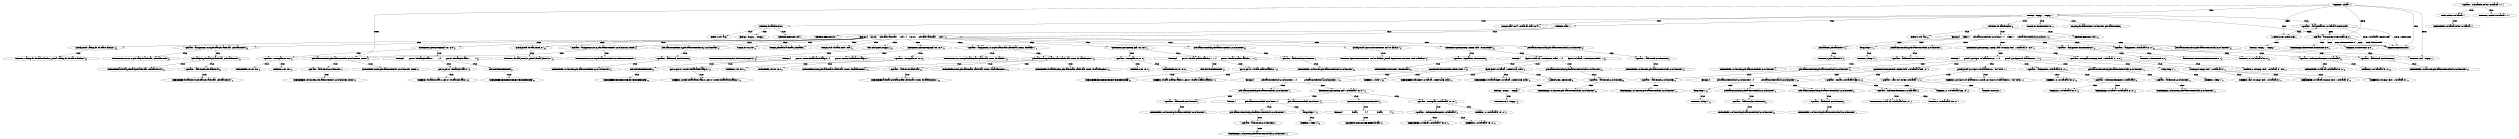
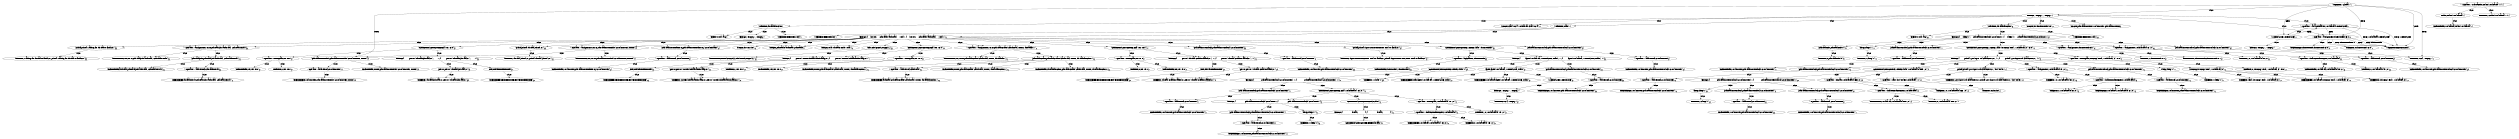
  digraph {
    n1 [label=<(METHOD,&lt;global&gt;)<SUB>1</SUB>>]
    n2 [label=<(BLOCK,&lt;empty&gt;,&lt;empty&gt;)<SUB>1</SUB>>]
    n3 [label=<(WORK_SIZE,WORK_SIZE)<SUB>11</SUB>>]
    n4 [label=<(LITERAL,1024,&lt;empty&gt;)<SUB>11</SUB>>]
    n5 [label=<(&lt;operator&gt;.assignment,time_to_exit = 0)<SUB>12</SUB>>]
    n6 [label=<(METHOD_RETURN,ANY)<SUB>1</SUB>>]
    n7 [label=<(pthread_mutex_init,pthread_mutex_init(&amp;work_mutex, NULL))<SUB>19</SUB>>]
    n8 [label=<(&lt;operator&gt;.arrayInitializer,work_area[WORK_SIZE])<SUB>11</SUB>>]
    n9 [label=<(METHOD,thread_function)<SUB>7</SUB>>]
    n10 [label=<(LOCAL,pthread_mutex_t work_mutex: pthread_mutex_t)<SUB>8</SUB>>]
    n11 [label=<(LOCAL,char[1024] work_area: char[1024])<SUB>11</SUB>>]
    n12 [label=<(LOCAL,int time_to_exit: int)<SUB>12</SUB>>]
    n13 [label=<(METHOD,main)<SUB>14</SUB>>]
    n14 [label=<(METHOD,thread_function)<SUB>68</SUB>>]
    n15 [label=<(BLOCK,&lt;empty&gt;,&lt;empty&gt;)>]
    n16 [label=<(IDENTIFIER,time_to_exit,time_to_exit = 0)<SUB>12</SUB>>]
    n17 [label=<(LITERAL,0,time_to_exit = 0)<SUB>12</SUB>>]
    n18 [label=<(PARAM,void *arg)<SUB>7</SUB>>]
    n19 [label=<(BLOCK,&lt;empty&gt;,&lt;empty&gt;)>]
    n20 [label=<(METHOD_RETURN,void*)<SUB>7</SUB>>]
    n21 [label=<(BLOCK,{     int res;     pthread_t a_thread;     void...,{     int res;     pthread_t a_thread;     void...)<SUB>15</SUB>>]
    n22 [label=<(METHOD_RETURN,int)<SUB>14</SUB>>]
    n23 [label=<(PARAM,void *arg)<SUB>68</SUB>>]
    n24 [label=<(BLOCK,{     sleep(1);     pthread_mutex_lock(&amp;work_mu...,{     sleep(1);     pthread_mutex_lock(&amp;work_mu...)<SUB>69</SUB>>]
    n25 [label=<(METHOD_RETURN,void*)<SUB>68</SUB>>]
    n26 [label=<(LOCAL,int res: int)<SUB>16</SUB>>]
    n27 [label=<(LOCAL,pthread_t a_thread: pthread_t)<SUB>17</SUB>>]
    n28 [label=<(LOCAL,void* thread_result: void*)<SUB>18</SUB>>]
    n29 [label=<(&lt;operator&gt;.assignment,res = pthread_mutex_init(&amp;work_mutex, NULL))<SUB>19</SUB>>]
    n30 [label=<(CONTROL_STRUCTURE,IF,if (res != 0))<SUB>20</SUB>>]
    n31 [label=<(&lt;operator&gt;.assignment,res = pthread_create(&amp;a_thread, NULL, thread_fu...)<SUB>26</SUB>>]
    n32 [label=<(CONTROL_STRUCTURE,IF,if (res != 0))<SUB>27</SUB>>]
    n33 [label=<(pthread_mutex_lock,pthread_mutex_lock(&amp;work_mutex))<SUB>33</SUB>>]
    n34 [label=<(printf,printf(&quot;input some text,enter 'end' to finish\n&quot;))<SUB>34</SUB>>]
    n35 [label=<(CONTROL_STRUCTURE,WHILE,while (!time_to_exit))<SUB>35</SUB>>]
    n36 [label=<(pthread_mutex_unlock,pthread_mutex_unlock(&amp;work_mutex))<SUB>54</SUB>>]
    n37 [label=<(printf,printf(&quot;waiting for thread to finish\n&quot;))<SUB>55</SUB>>]
    n38 [label=<(&lt;operator&gt;.assignment,res = pthread_join(a_thread, &amp;thread_result))<SUB>56</SUB>>]
    n39 [label=<(CONTROL_STRUCTURE,IF,if (res != 0))<SUB>57</SUB>>]
    n40 [label=<(printf,printf(&quot;thread joined \n&quot;))<SUB>63</SUB>>]
    n41 [label=<(pthread_mutex_destroy,pthread_mutex_destroy(&amp;work_mutex))<SUB>64</SUB>>]
    n42 [label=<(exit,exit(EXIT_SUCCESS))<SUB>65</SUB>>]
    n43 [label=<(IDENTIFIER,res,res = pthread_mutex_init(&amp;work_mutex, NULL))<SUB>19</SUB>>]
    n44 [label=<(&lt;operator&gt;.notEquals,res != 0)<SUB>20</SUB>>]
    n45 [label=<(BLOCK,{         perror(&quot;mutex initializatioin failp\n...,{         perror(&quot;mutex initializatioin failp\n...)<SUB>21</SUB>>]
    n46 [label=<(IDENTIFIER,res,res = pthread_create(&amp;a_thread, NULL, thread_fu...)<SUB>26</SUB>>]
    n47 [label=<(pthread_create,pthread_create(&amp;a_thread, NULL, thread_function...)<SUB>26</SUB>>]
    n48 [label=<(&lt;operator&gt;.notEquals,res != 0)<SUB>27</SUB>>]
    n49 [label=<(BLOCK,{         perror(&quot;thread creation failed\n&quot;);  ...,{         perror(&quot;thread creation failed\n&quot;);  ...)<SUB>28</SUB>>]
    n50 [label=<(&lt;operator&gt;.addressOf,&amp;work_mutex)<SUB>33</SUB>>]
    n51 [label=<(LITERAL,&quot;input some text,enter 'end' to finish\n&quot;,printf(&quot;input some text,enter 'end' to finish\n&quot;))<SUB>34</SUB>>]
    n52 [label=<(&lt;operator&gt;.logicalNot,!time_to_exit)<SUB>35</SUB>>]
    n53 [label=<(BLOCK,{         fgets(work_area, WORK_SIZE, stdin);  ...,{         fgets(work_area, WORK_SIZE, stdin);  ...)<SUB>36</SUB>>]
    n54 [label=<(&lt;operator&gt;.addressOf,&amp;work_mutex)<SUB>54</SUB>>]
    n55 [label=<(LITERAL,&quot;waiting for thread to finish\n&quot;,printf(&quot;waiting for thread to finish\n&quot;))<SUB>55</SUB>>]
    n56 [label=<(IDENTIFIER,res,res = pthread_join(a_thread, &amp;thread_result))<SUB>56</SUB>>]
    n57 [label=<(pthread_join,pthread_join(a_thread, &amp;thread_result))<SUB>56</SUB>>]
    n58 [label=<(&lt;operator&gt;.notEquals,res != 0)<SUB>57</SUB>>]
    n59 [label=<(BLOCK,{         perror(&quot;thread_join fail\n&quot;);        ...,{         perror(&quot;thread_join fail\n&quot;);        ...)<SUB>58</SUB>>]
    n60 [label=<(LITERAL,&quot;thread joined \n&quot;,printf(&quot;thread joined \n&quot;))<SUB>63</SUB>>]
    n61 [label=<(&lt;operator&gt;.addressOf,&amp;work_mutex)<SUB>64</SUB>>]
    n62 [label=<(IDENTIFIER,EXIT_SUCCESS,exit(EXIT_SUCCESS))<SUB>65</SUB>>]
    n63 [label=<(&lt;operator&gt;.addressOf,&amp;work_mutex)<SUB>19</SUB>>]
    n64 [label=<(IDENTIFIER,NULL,pthread_mutex_init(&amp;work_mutex, NULL))<SUB>19</SUB>>]
    n65 [label=<(IDENTIFIER,work_mutex,pthread_mutex_init(&amp;work_mutex, NULL))<SUB>19</SUB>>]
    n66 [label=<(IDENTIFIER,res,res != 0)<SUB>20</SUB>>]
    n67 [label=<(LITERAL,0,res != 0)<SUB>20</SUB>>]
    n68 [label=<(perror,perror(&quot;mutex initializatioin failp\n&quot;))<SUB>22</SUB>>]
    n69 [label=<(exit,exit(EXIT_FAILURE))<SUB>23</SUB>>]
    n70 [label=<(LITERAL,&quot;mutex initializatioin failp\n&quot;,perror(&quot;mutex initializatioin failp\n&quot;))<SUB>22</SUB>>]
    n71 [label=<(IDENTIFIER,EXIT_FAILURE,exit(EXIT_FAILURE))<SUB>23</SUB>>]
    n72 [label=<(&lt;operator&gt;.addressOf,&amp;a_thread)<SUB>26</SUB>>]
    n73 [label=<(IDENTIFIER,NULL,pthread_create(&amp;a_thread, NULL, thread_function...)<SUB>26</SUB>>]
    n74 [label=<(IDENTIFIER,thread_function,pthread_create(&amp;a_thread, NULL, thread_function...)<SUB>26</SUB>>]
    n75 [label=<(IDENTIFIER,NULL,pthread_create(&amp;a_thread, NULL, thread_function...)<SUB>26</SUB>>]
    n76 [label=<(IDENTIFIER,a_thread,pthread_create(&amp;a_thread, NULL, thread_function...)<SUB>26</SUB>>]
    n77 [label=<(IDENTIFIER,res,res != 0)<SUB>27</SUB>>]
    n78 [label=<(LITERAL,0,res != 0)<SUB>27</SUB>>]
    n79 [label=<(perror,perror(&quot;thread creation failed\n&quot;))<SUB>29</SUB>>]
    n80 [label=<(exit,exit(EXIT_FAILURE))<SUB>30</SUB>>]
    n81 [label=<(LITERAL,&quot;thread creation failed\n&quot;,perror(&quot;thread creation failed\n&quot;))<SUB>29</SUB>>]
    n82 [label=<(IDENTIFIER,EXIT_FAILURE,exit(EXIT_FAILURE))<SUB>30</SUB>>]
    n83 [label=<(IDENTIFIER,work_mutex,pthread_mutex_lock(&amp;work_mutex))<SUB>33</SUB>>]
    n84 [label=<(IDENTIFIER,time_to_exit,!time_to_exit)<SUB>35</SUB>>]
    n85 [label=<(fgets,fgets(work_area, WORK_SIZE, stdin))<SUB>37</SUB>>]
    n86 [label=<(pthread_mutex_unlock,pthread_mutex_unlock(&amp;work_mutex))<SUB>38</SUB>>]
    n87 [label=<(CONTROL_STRUCTURE,WHILE,while (1))<SUB>39</SUB>>]
    n88 [label=<(IDENTIFIER,work_area,fgets(work_area, WORK_SIZE, stdin))<SUB>37</SUB>>]
    n89 [label=<(WORK_SIZE,WORK_SIZE)<SUB>37</SUB>>]
    n90 [label=<(IDENTIFIER,stdin,fgets(work_area, WORK_SIZE, stdin))<SUB>37</SUB>>]
    n91 [label=<(&lt;operator&gt;.addressOf,&amp;work_mutex)<SUB>38</SUB>>]
    n92 [label=<(LITERAL,1,while (1))<SUB>39</SUB>>]
    n93 [label=<(BLOCK,{             pthread_mutex_lock(&amp;work_mutex); ...,{             pthread_mutex_lock(&amp;work_mutex); ...)<SUB>40</SUB>>]
    n94 [label=<(BLOCK,&lt;empty&gt;,&lt;empty&gt;)>]
    n95 [label=<(LITERAL,1024,&lt;empty&gt;)<SUB>37</SUB>>]
    n96 [label=<(IDENTIFIER,work_mutex,pthread_mutex_unlock(&amp;work_mutex))<SUB>38</SUB>>]
    n97 [label=<(pthread_mutex_lock,pthread_mutex_lock(&amp;work_mutex))<SUB>41</SUB>>]
    n98 [label=<(CONTROL_STRUCTURE,IF,if (work_area[0] != '\0'))<SUB>42</SUB>>]
    n99 [label=<(&lt;operator&gt;.addressOf,&amp;work_mutex)<SUB>41</SUB>>]
    n100 [label=<(&lt;operator&gt;.notEquals,work_area[0] != '\0')<SUB>42</SUB>>]
    n101 [label=<(BLOCK,{                 pthread_mutex_unlock(&amp;work_mu...,{                 pthread_mutex_unlock(&amp;work_mu...)<SUB>43</SUB>>]
    n102 [label=<(CONTROL_STRUCTURE,ELSE,else)<SUB>48</SUB>>]
    n103 [label=<(IDENTIFIER,work_mutex,pthread_mutex_lock(&amp;work_mutex))<SUB>41</SUB>>]
    n104 [label=<(&lt;operator&gt;.indirectIndexAccess,work_area[0])<SUB>42</SUB>>]
    n105 [label=<(LITERAL,'\0',work_area[0] != '\0')<SUB>42</SUB>>]
    n106 [label=<(pthread_mutex_unlock,pthread_mutex_unlock(&amp;work_mutex))<SUB>44</SUB>>]
    n107 [label=<(sleep,sleep(1))<SUB>45</SUB>>]
    n108 [label=<(BLOCK,{                 break;             },{                 break;             })<SUB>48</SUB>>]
    n109 [label=<(IDENTIFIER,work_area,work_area[0] != '\0')<SUB>42</SUB>>]
    n110 [label=<(LITERAL,0,work_area[0] != '\0')<SUB>42</SUB>>]
    n111 [label=<(&lt;operator&gt;.addressOf,&amp;work_mutex)<SUB>44</SUB>>]
    n112 [label=<(LITERAL,1,sleep(1))<SUB>45</SUB>>]
    n113 [label=<(IDENTIFIER,work_mutex,pthread_mutex_unlock(&amp;work_mutex))<SUB>44</SUB>>]
    n114 [label=<(CONTROL_STRUCTURE,BREAK,break;)<SUB>49</SUB>>]
    n115 [label=<(IDENTIFIER,work_mutex,pthread_mutex_unlock(&amp;work_mutex))<SUB>54</SUB>>]
    n116 [label=<(IDENTIFIER,a_thread,pthread_join(a_thread, &amp;thread_result))<SUB>56</SUB>>]
    n117 [label=<(&lt;operator&gt;.addressOf,&amp;thread_result)<SUB>56</SUB>>]
    n118 [label=<(IDENTIFIER,thread_result,pthread_join(a_thread, &amp;thread_result))<SUB>56</SUB>>]
    n119 [label=<(IDENTIFIER,res,res != 0)<SUB>57</SUB>>]
    n120 [label=<(LITERAL,0,res != 0)<SUB>57</SUB>>]
    n121 [label=<(perror,perror(&quot;thread_join fail\n&quot;))<SUB>59</SUB>>]
    n122 [label=<(exit,exit(EXIT_FAILURE))<SUB>60</SUB>>]
    n123 [label=<(LITERAL,&quot;thread_join fail\n&quot;,perror(&quot;thread_join fail\n&quot;))<SUB>59</SUB>>]
    n124 [label=<(IDENTIFIER,EXIT_FAILURE,exit(EXIT_FAILURE))<SUB>60</SUB>>]
    n125 [label=<(IDENTIFIER,work_mutex,pthread_mutex_destroy(&amp;work_mutex))<SUB>64</SUB>>]
    n126 [label=<(sleep,sleep(1))<SUB>70</SUB>>]
    n127 [label=<(pthread_mutex_lock,pthread_mutex_lock(&amp;work_mutex))<SUB>71</SUB>>]
    n128 [label=<(CONTROL_STRUCTURE,WHILE,while (strncmp(&quot;end&quot;, work_area, 3) != 0))<SUB>72</SUB>>]
    n129 [label=<(&lt;operator&gt;.assignment,time_to_exit = 1)<SUB>87</SUB>>]
    n130 [label=<(&lt;operator&gt;.assignment,work_area[0] = '\0')<SUB>88</SUB>>]
    n131 [label=<(pthread_mutex_unlock,pthread_mutex_unlock(&amp;work_mutex))<SUB>89</SUB>>]
    n132 [label=<(pthread_exit,pthread_exit(0))<SUB>90</SUB>>]
    n133 [label=<(LITERAL,1,sleep(1))<SUB>70</SUB>>]
    n134 [label=<(&lt;operator&gt;.addressOf,&amp;work_mutex)<SUB>71</SUB>>]
    n135 [label=<(&lt;operator&gt;.notEquals,strncmp(&quot;end&quot;, work_area, 3) != 0)<SUB>72</SUB>>]
    n136 [label=<(BLOCK,{         printf(&quot;you input %d characters\n&quot;, (...,{         printf(&quot;you input %d characters\n&quot;, (...)<SUB>73</SUB>>]
    n137 [label=<(IDENTIFIER,time_to_exit,time_to_exit = 1)<SUB>87</SUB>>]
    n138 [label=<(LITERAL,1,time_to_exit = 1)<SUB>87</SUB>>]
    n139 [label=<(&lt;operator&gt;.indirectIndexAccess,work_area[0])<SUB>88</SUB>>]
    n140 [label=<(LITERAL,'\0',work_area[0] = '\0')<SUB>88</SUB>>]
    n141 [label=<(&lt;operator&gt;.addressOf,&amp;work_mutex)<SUB>89</SUB>>]
    n142 [label=<(LITERAL,0,pthread_exit(0))<SUB>90</SUB>>]
    n143 [label=<(IDENTIFIER,work_mutex,pthread_mutex_lock(&amp;work_mutex))<SUB>71</SUB>>]
    n144 [label=<(strncmp,strncmp(&quot;end&quot;, work_area, 3))<SUB>72</SUB>>]
    n145 [label=<(LITERAL,0,strncmp(&quot;end&quot;, work_area, 3) != 0)<SUB>72</SUB>>]
    n146 [label=<(printf,printf(&quot;you input %d characters\n&quot;, (int)(strle...)<SUB>74</SUB>>]
    n147 [label=<(&lt;operator&gt;.assignment,work_area[0] = '\0')<SUB>75</SUB>>]
    n148 [label=<(pthread_mutex_unlock,pthread_mutex_unlock(&amp;work_mutex))<SUB>76</SUB>>]
    n149 [label=<(sleep,sleep(1))<SUB>77</SUB>>]
    n150 [label=<(pthread_mutex_lock,pthread_mutex_lock(&amp;work_mutex))<SUB>78</SUB>>]
    n151 [label=<(CONTROL_STRUCTURE,WHILE,while (work_area[0] == '\0'))<SUB>79</SUB>>]
    n152 [label=<(LITERAL,&quot;end&quot;,strncmp(&quot;end&quot;, work_area, 3))<SUB>72</SUB>>]
    n153 [label=<(IDENTIFIER,work_area,strncmp(&quot;end&quot;, work_area, 3))<SUB>72</SUB>>]
    n154 [label=<(LITERAL,3,strncmp(&quot;end&quot;, work_area, 3))<SUB>72</SUB>>]
    n155 [label=<(LITERAL,&quot;you input %d characters\n&quot;,printf(&quot;you input %d characters\n&quot;, (int)(strle...)<SUB>74</SUB>>]
    n156 [label=<(&lt;operator&gt;.cast,(int)(strlen(work_area) - 1))<SUB>74</SUB>>]
    n157 [label=<(&lt;operator&gt;.indirectIndexAccess,work_area[0])<SUB>75</SUB>>]
    n158 [label=<(LITERAL,'\0',work_area[0] = '\0')<SUB>75</SUB>>]
    n159 [label=<(&lt;operator&gt;.addressOf,&amp;work_mutex)<SUB>76</SUB>>]
    n160 [label=<(LITERAL,1,sleep(1))<SUB>77</SUB>>]
    n161 [label=<(&lt;operator&gt;.addressOf,&amp;work_mutex)<SUB>78</SUB>>]
    n162 [label=<(&lt;operator&gt;.equals,work_area[0] == '\0')<SUB>79</SUB>>]
    n163 [label=<(BLOCK,{             pthread_mutex_unlock(&amp;work_mutex)...,{             pthread_mutex_unlock(&amp;work_mutex)...)<SUB>80</SUB>>]
    n164 [label=<(UNKNOWN,int,int)<SUB>74</SUB>>]
    n165 [label=<(&lt;operator&gt;.subtraction,strlen(work_area) - 1)<SUB>74</SUB>>]
    n166 [label=<(strlen,strlen(work_area))<SUB>74</SUB>>]
    n167 [label=<(LITERAL,1,strlen(work_area) - 1)<SUB>74</SUB>>]
    n168 [label=<(IDENTIFIER,work_area,strlen(work_area))<SUB>74</SUB>>]
    n169 [label=<(IDENTIFIER,work_area,work_area[0] = '\0')<SUB>75</SUB>>]
    n170 [label=<(LITERAL,0,work_area[0] = '\0')<SUB>75</SUB>>]
    n171 [label=<(IDENTIFIER,work_mutex,pthread_mutex_unlock(&amp;work_mutex))<SUB>76</SUB>>]
    n172 [label=<(IDENTIFIER,work_mutex,pthread_mutex_lock(&amp;work_mutex))<SUB>78</SUB>>]
    n173 [label=<(&lt;operator&gt;.indirectIndexAccess,work_area[0])<SUB>79</SUB>>]
    n174 [label=<(LITERAL,'\0',work_area[0] == '\0')<SUB>79</SUB>>]
    n175 [label=<(pthread_mutex_unlock,pthread_mutex_unlock(&amp;work_mutex))<SUB>81</SUB>>]
    n176 [label=<(sleep,sleep(1))<SUB>82</SUB>>]
    n177 [label=<(pthread_mutex_lock,pthread_mutex_lock(&amp;work_mutex))<SUB>83</SUB>>]
    n178 [label=<(IDENTIFIER,work_area,work_area[0] == '\0')<SUB>79</SUB>>]
    n179 [label=<(LITERAL,0,work_area[0] == '\0')<SUB>79</SUB>>]
    n180 [label=<(&lt;operator&gt;.addressOf,&amp;work_mutex)<SUB>81</SUB>>]
    n181 [label=<(LITERAL,1,sleep(1))<SUB>82</SUB>>]
    n182 [label=<(&lt;operator&gt;.addressOf,&amp;work_mutex)<SUB>83</SUB>>]
    n183 [label=<(IDENTIFIER,work_mutex,pthread_mutex_unlock(&amp;work_mutex))<SUB>81</SUB>>]
    n184 [label=<(IDENTIFIER,work_mutex,pthread_mutex_lock(&amp;work_mutex))<SUB>83</SUB>>]
    n185 [label=<(IDENTIFIER,work_area,work_area[0] = '\0')<SUB>88</SUB>>]
    n186 [label=<(LITERAL,0,work_area[0] = '\0')<SUB>88</SUB>>]
    n187 [label=<(IDENTIFIER,work_mutex,pthread_mutex_unlock(&amp;work_mutex))<SUB>89</SUB>>]
    n1 -> n2 [label="AST: "]
    n1 -> n3 [label="CFG: "]
    n1 -> n4 [label="DDG: "]
    n1 -> n5 [label="DDG: "]
-   n1 -> n6 [label="AST: "]
+   n1 -> n6 [label="SIZE: "]
    n1 -> n7 [label="DDG: "]
    n2 -> n5 [label="AST: "]
    n2 -> n8 [label="AST: "]
    n2 -> n9 [label="AST: "]
    n2 -> n10 [label="AST: "]
    n2 -> n11 [label="AST: "]
    n2 -> n12 [label="AST: "]
    n2 -> n13 [label="AST: "]
    n2 -> n14 [label="AST: "]
    n3 -> n8 [label="CFG: "]
    n3 -> n15 [label="AST: "]
    n5 -> n6 [label="CFG: "]
    n5 -> n6 [label="DDG: time_to_exit"]
    n5 -> n6 [label="DDG: time_to_exit = 0"]
    n5 -> n16 [label="AST: "]
    n5 -> n17 [label="AST: "]
    n7 -> n63 [label="AST: "]
    n7 -> n64 [label="AST: "]
    n8 -> n3 [label="AST: "]
    n8 -> n5 [label="CFG: "]
    n8 -> n6 [label="DDG: WORK_SIZE"]
    n8 -> n6 [label="DDG: work_area[WORK_SIZE]"]
    n9 -> n18 [label="AST: "]
    n9 -> n19 [label="AST: "]
    n9 -> n20 [label="AST: "]
    n13 -> n21 [label="AST: "]
    n13 -> n22 [label="AST: "]
    n14 -> n23 [label="AST: "]
    n14 -> n24 [label="AST: "]
    n14 -> n25 [label="AST: "]
    n15 -> n4 [label="AST: "]
    n21 -> n26 [label="AST: "]
    n21 -> n27 [label="AST: "]
    n21 -> n28 [label="AST: "]
    n21 -> n29 [label="AST: "]
    n21 -> n30 [label="AST: "]
    n21 -> n31 [label="AST: "]
    n21 -> n32 [label="AST: "]
    n21 -> n33 [label="AST: "]
    n21 -> n34 [label="AST: "]
    n21 -> n35 [label="AST: "]
    n21 -> n36 [label="AST: "]
    n21 -> n37 [label="AST: "]
    n21 -> n38 [label="AST: "]
    n21 -> n39 [label="AST: "]
    n21 -> n40 [label="AST: "]
    n21 -> n41 [label="AST: "]
    n21 -> n42 [label="AST: "]
    n24 -> n126 [label="AST: "]
    n24 -> n127 [label="AST: "]
    n24 -> n128 [label="AST: "]
    n24 -> n129 [label="AST: "]
    n24 -> n130 [label="AST: "]
    n24 -> n131 [label="AST: "]
    n24 -> n132 [label="AST: "]
    n29 -> n7 [label="AST: "]
    n29 -> n43 [label="AST: "]
    n30 -> n44 [label="AST: "]
    n30 -> n45 [label="AST: "]
    n31 -> n46 [label="AST: "]
    n31 -> n47 [label="AST: "]
    n32 -> n48 [label="AST: "]
    n32 -> n49 [label="AST: "]
    n33 -> n50 [label="AST: "]
    n34 -> n51 [label="AST: "]
    n35 -> n52 [label="AST: "]
    n35 -> n53 [label="AST: "]
    n36 -> n54 [label="AST: "]
    n37 -> n55 [label="AST: "]
    n38 -> n56 [label="AST: "]
    n38 -> n57 [label="AST: "]
    n39 -> n58 [label="AST: "]
    n39 -> n59 [label="AST: "]
    n40 -> n60 [label="AST: "]
    n41 -> n61 [label="AST: "]
    n42 -> n62 [label="AST: "]
    n44 -> n66 [label="AST: "]
    n44 -> n67 [label="AST: "]
    n45 -> n68 [label="AST: "]
    n45 -> n69 [label="AST: "]
    n47 -> n72 [label="AST: "]
    n47 -> n73 [label="AST: "]
    n47 -> n74 [label="AST: "]
    n47 -> n75 [label="AST: "]
    n48 -> n77 [label="AST: "]
    n48 -> n78 [label="AST: "]
    n49 -> n79 [label="AST: "]
    n49 -> n80 [label="AST: "]
    n50 -> n83 [label="AST: "]
    n52 -> n84 [label="AST: "]
    n53 -> n85 [label="AST: "]
    n53 -> n86 [label="AST: "]
    n53 -> n87 [label="AST: "]
    n54 -> n115 [label="AST: "]
    n57 -> n116 [label="AST: "]
    n57 -> n117 [label="AST: "]
    n58 -> n119 [label="AST: "]
    n58 -> n120 [label="AST: "]
    n59 -> n121 [label="AST: "]
    n59 -> n122 [label="AST: "]
    n61 -> n125 [label="AST: "]
    n63 -> n65 [label="AST: "]
    n68 -> n70 [label="AST: "]
    n69 -> n71 [label="AST: "]
    n72 -> n76 [label="AST: "]
    n79 -> n81 [label="AST: "]
    n80 -> n82 [label="AST: "]
    n85 -> n88 [label="AST: "]
    n85 -> n89 [label="AST: "]
    n85 -> n90 [label="AST: "]
    n86 -> n91 [label="AST: "]
    n87 -> n92 [label="AST: "]
    n87 -> n93 [label="AST: "]
    n89 -> n94 [label="AST: "]
    n91 -> n96 [label="AST: "]
    n93 -> n97 [label="AST: "]
    n93 -> n98 [label="AST: "]
    n94 -> n95 [label="AST: "]
    n97 -> n99 [label="AST: "]
    n98 -> n100 [label="AST: "]
    n98 -> n101 [label="AST: "]
    n98 -> n102 [label="AST: "]
    n99 -> n103 [label="AST: "]
    n100 -> n104 [label="AST: "]
    n100 -> n105 [label="AST: "]
    n101 -> n106 [label="AST: "]
    n101 -> n107 [label="AST: "]
    n102 -> n108 [label="AST: "]
    n104 -> n109 [label="AST: "]
    n104 -> n110 [label="AST: "]
    n106 -> n111 [label="AST: "]
    n107 -> n112 [label="AST: "]
    n108 -> n114 [label="AST: "]
    n111 -> n113 [label="AST: "]
    n117 -> n118 [label="AST: "]
    n121 -> n123 [label="AST: "]
    n122 -> n124 [label="AST: "]
    n126 -> n133 [label="AST: "]
    n127 -> n134 [label="AST: "]
    n128 -> n135 [label="AST: "]
    n128 -> n136 [label="AST: "]
    n129 -> n137 [label="AST: "]
    n129 -> n138 [label="AST: "]
    n130 -> n139 [label="AST: "]
    n130 -> n140 [label="AST: "]
    n131 -> n141 [label="AST: "]
    n132 -> n142 [label="AST: "]
    n134 -> n143 [label="AST: "]
    n135 -> n144 [label="AST: "]
    n135 -> n145 [label="AST: "]
    n136 -> n146 [label="AST: "]
    n136 -> n147 [label="AST: "]
    n136 -> n148 [label="AST: "]
    n136 -> n149 [label="AST: "]
    n136 -> n150 [label="AST: "]
    n136 -> n151 [label="AST: "]
    n139 -> n185 [label="AST: "]
    n139 -> n186 [label="AST: "]
    n141 -> n187 [label="AST: "]
    n144 -> n152 [label="AST: "]
    n144 -> n153 [label="AST: "]
    n144 -> n154 [label="AST: "]
    n146 -> n155 [label="AST: "]
    n146 -> n156 [label="AST: "]
    n147 -> n157 [label="AST: "]
    n147 -> n158 [label="AST: "]
    n148 -> n159 [label="AST: "]
    n149 -> n160 [label="AST: "]
    n150 -> n161 [label="AST: "]
    n151 -> n162 [label="AST: "]
    n151 -> n163 [label="AST: "]
    n156 -> n164 [label="AST: "]
    n157 -> n169 [label="AST: "]
    n157 -> n170 [label="AST: "]
    n159 -> n171 [label="AST: "]
    n161 -> n172 [label="AST: "]
    n162 -> n173 [label="AST: "]
    n162 -> n174 [label="AST: "]
    n163 -> n175 [label="AST: "]
    n163 -> n176 [label="AST: "]
    n163 -> n177 [label="AST: "]
    n165 -> n166 [label="AST: "]
    n165 -> n167 [label="AST: "]
    n166 -> n168 [label="AST: "]
    n173 -> n178 [label="AST: "]
    n173 -> n179 [label="AST: "]
    n175 -> n180 [label="AST: "]
    n176 -> n181 [label="AST: "]
    n177 -> n182 [label="AST: "]
    n180 -> n183 [label="AST: "]
    n182 -> n184 [label="AST: "]
  }
